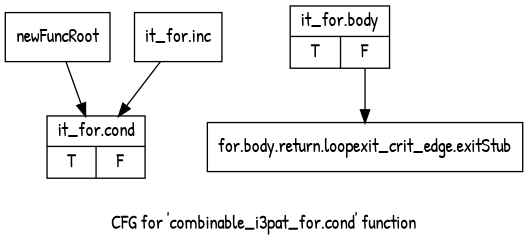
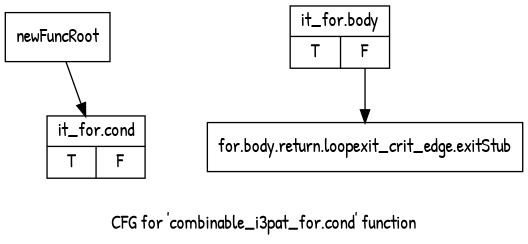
  digraph {
    fontname="Patrick Hand"
    label="CFG for 'combinable_i3pat_for.cond' function"
    node [fontname="Patrick Hand" shape=record]
    edge [fontname="Patrick Hand"]
    n1 [label="{newFuncRoot}"]
    n2 [label="{it_for.cond|{<s0>T|<s1>F}}"]
    n3 [label="{it_for.body|{<s0>T|<s1>F}}"]
    n4 [label="{for.body.return.loopexit_crit_edge.exitStub}"]
-   n5 [label="{it_for.inc}"]
    n1 -> n2
    n3 -> n4 [tailport=s1]
-   n5 -> n2
  }
